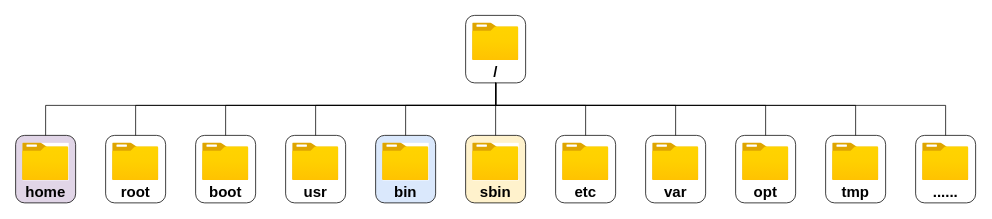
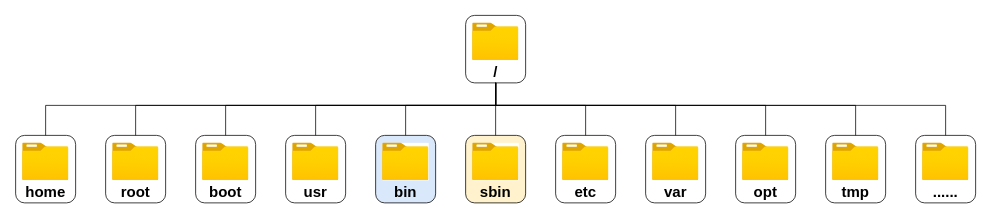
  <mxCell id="0" />
  <mxCell id="1" parent="0" />
  <mxCell id="2" value="" style="group" parent="1" vertex="1" connectable="0"><mxGeometry x="620" width="80" height="90" as="geometry" y="20" /></mxCell>
  <mxCell id="3" value="/" style="rounded=1;whiteSpace=wrap;html=1;fontSize=20;verticalAlign=bottom;fontStyle=1" parent="2" vertex="1"><mxGeometry width="80" height="90" as="geometry" /></mxCell>
  <mxCell id="4" value="" style="image;aspect=fixed;html=1;points=[];align=center;fontSize=12;image=img/lib/azure2/general/Folder_Blank.svg;imageBackground=default;" parent="2" vertex="1"><mxGeometry x="9.2" y="10" width="61.61" height="50" as="geometry" /></mxCell>
  <mxCell id="5" value="" style="group" parent="1" vertex="1" connectable="0"><mxGeometry x="260" y="180" width="80" height="90" as="geometry" /></mxCell>
  <mxCell id="6" value="boot" style="rounded=1;whiteSpace=wrap;html=1;fontSize=20;verticalAlign=bottom;fontStyle=1" parent="5" vertex="1"><mxGeometry width="80" height="90" as="geometry" /></mxCell>
  <mxCell id="7" value="" style="image;aspect=fixed;html=1;points=[];align=center;fontSize=12;image=img/lib/azure2/general/Folder_Blank.svg;imageBackground=default;" parent="5" vertex="1"><mxGeometry x="9.2" y="10" width="61.61" height="50" as="geometry" /></mxCell>
  <mxCell id="8" value="" style="group" parent="1" vertex="1" connectable="0"><mxGeometry x="500" y="180" width="80" height="90" as="geometry" /></mxCell>
  <mxCell id="9" value="bin" style="rounded=1;whiteSpace=wrap;html=1;fontSize=20;verticalAlign=bottom;fontStyle=1;fillColor=#dae8fc;" parent="8" vertex="1"><mxGeometry width="80" height="90" as="geometry" /></mxCell>
  <mxCell id="10" value="" style="image;aspect=fixed;html=1;points=[];align=center;fontSize=12;image=img/lib/azure2/general/Folder_Blank.svg;imageBackground=default;" parent="8" vertex="1"><mxGeometry x="9.2" y="10" width="61.61" height="50" as="geometry" /></mxCell>
  <mxCell id="11" value="" style="group" parent="1" vertex="1" connectable="0"><mxGeometry x="980" y="180" width="80" height="90" as="geometry" /></mxCell>
  <mxCell id="12" value="opt" style="rounded=1;whiteSpace=wrap;html=1;fontSize=20;verticalAlign=bottom;fontStyle=1" parent="11" vertex="1"><mxGeometry width="80" height="90" as="geometry" /></mxCell>
  <mxCell id="13" value="" style="image;aspect=fixed;html=1;points=[];align=center;fontSize=12;image=img/lib/azure2/general/Folder_Blank.svg;imageBackground=default;" parent="11" vertex="1"><mxGeometry x="9.2" y="10" width="61.61" height="50" as="geometry" /></mxCell>
  <mxCell id="14" value="" style="group" parent="1" vertex="1" connectable="0"><mxGeometry x="740" y="180" width="80" height="90" as="geometry" /></mxCell>
  <mxCell id="15" value="etc" style="rounded=1;whiteSpace=wrap;html=1;fontSize=20;verticalAlign=bottom;fontStyle=1" parent="14" vertex="1"><mxGeometry width="80" height="90" as="geometry" /></mxCell>
  <mxCell id="16" value="" style="image;aspect=fixed;html=1;points=[];align=center;fontSize=12;image=img/lib/azure2/general/Folder_Blank.svg;imageBackground=default;" parent="14" vertex="1"><mxGeometry x="9.2" y="10" width="61.61" height="50" as="geometry" /></mxCell>
  <mxCell id="17" value="" style="group" parent="1" vertex="1" connectable="0"><mxGeometry x="20" y="180" width="80" height="90" as="geometry" /></mxCell>
- <mxCell id="18" value="home" style="rounded=1;whiteSpace=wrap;html=1;fontSize=20;verticalAlign=bottom;fontStyle=1;fillColor=#e1d5e7;" parent="17" vertex="1"><mxGeometry width="80" height="90" as="geometry" /></mxCell>
+ <mxCell id="18" value="home" style="rounded=1;whiteSpace=wrap;html=1;fontSize=20;verticalAlign=bottom;fontStyle=1" parent="17" vertex="1"><mxGeometry width="80" height="90" as="geometry" /></mxCell>
  <mxCell id="19" value="" style="image;aspect=fixed;html=1;points=[];align=center;fontSize=12;image=img/lib/azure2/general/Folder_Blank.svg;imageBackground=default;" parent="17" vertex="1"><mxGeometry x="9.2" y="10" width="61.61" height="50" as="geometry" /></mxCell>
  <mxCell id="20" value="" style="group" parent="1" vertex="1" connectable="0"><mxGeometry x="140" y="180" width="80" height="90" as="geometry" /></mxCell>
  <mxCell id="21" value="root" style="rounded=1;whiteSpace=wrap;html=1;fontSize=20;verticalAlign=bottom;fontStyle=1" parent="20" vertex="1"><mxGeometry width="80" height="90" as="geometry" /></mxCell>
  <mxCell id="22" value="" style="image;aspect=fixed;html=1;points=[];align=center;fontSize=12;image=img/lib/azure2/general/Folder_Blank.svg;imageBackground=default;" parent="20" vertex="1"><mxGeometry x="9.2" y="10" width="61.61" height="50" as="geometry" /></mxCell>
  <mxCell id="23" value="" style="group" parent="1" vertex="1" connectable="0"><mxGeometry x="380" y="180" width="80" height="90" as="geometry" /></mxCell>
  <mxCell id="24" value="usr" style="rounded=1;whiteSpace=wrap;html=1;fontSize=20;verticalAlign=bottom;fontStyle=1" parent="23" vertex="1"><mxGeometry width="80" height="90" as="geometry" /></mxCell>
  <mxCell id="25" value="" style="image;aspect=fixed;html=1;points=[];align=center;fontSize=12;image=img/lib/azure2/general/Folder_Blank.svg;imageBackground=default;" parent="23" vertex="1"><mxGeometry x="9.2" y="10" width="61.61" height="50" as="geometry" /></mxCell>
  <mxCell id="26" value="" style="group" parent="1" vertex="1" connectable="0"><mxGeometry x="620" y="180" width="80" height="90" as="geometry" /></mxCell>
  <mxCell id="27" value="sbin" style="rounded=1;whiteSpace=wrap;html=1;fontSize=20;verticalAlign=bottom;fontStyle=1;fillColor=#fff2cc;" parent="26" vertex="1"><mxGeometry width="80" height="90" as="geometry" /></mxCell>
  <mxCell id="28" value="" style="image;aspect=fixed;html=1;points=[];align=center;fontSize=12;image=img/lib/azure2/general/Folder_Blank.svg;imageBackground=default;" parent="26" vertex="1"><mxGeometry x="9.2" y="10" width="61.61" height="50" as="geometry" /></mxCell>
  <mxCell id="29" value="" style="group" parent="1" vertex="1" connectable="0"><mxGeometry x="860" y="180" width="80" height="90" as="geometry" /></mxCell>
  <mxCell id="30" value="var" style="rounded=1;whiteSpace=wrap;html=1;fontSize=20;verticalAlign=bottom;fontStyle=1" parent="29" vertex="1"><mxGeometry width="80" height="90" as="geometry" /></mxCell>
  <mxCell id="31" value="" style="image;aspect=fixed;html=1;points=[];align=center;fontSize=12;image=img/lib/azure2/general/Folder_Blank.svg;imageBackground=default;" parent="29" vertex="1"><mxGeometry x="9.2" y="10" width="61.61" height="50" as="geometry" /></mxCell>
  <mxCell id="32" value="" style="group" parent="1" vertex="1" connectable="0"><mxGeometry x="1100" y="180" width="80" height="90" as="geometry" /></mxCell>
  <mxCell id="33" value="tmp" style="rounded=1;whiteSpace=wrap;html=1;fontSize=20;verticalAlign=bottom;fontStyle=1" parent="32" vertex="1"><mxGeometry width="80" height="90" as="geometry" /></mxCell>
  <mxCell id="34" value="" style="image;aspect=fixed;html=1;points=[];align=center;fontSize=12;image=img/lib/azure2/general/Folder_Blank.svg;imageBackground=default;" parent="32" vertex="1"><mxGeometry x="9.2" y="10" width="61.61" height="50" as="geometry" /></mxCell>
  <mxCell id="35" value="" style="edgeStyle=orthogonalEdgeStyle;orthogonalLoop=1;jettySize=auto;html=1;rounded=0;fontSize=12;startSize=8;endSize=8;endArrow=none;endFill=0;exitX=0.5;exitY=1;exitDx=0;exitDy=0;entryX=0.5;entryY=0;entryDx=0;entryDy=0;" parent="1" source="3" target="33" edge="1"><mxGeometry width="120" relative="1" as="geometry"><mxPoint x="620" y="160" as="sourcePoint" /><mxPoint x="740" y="160" as="targetPoint" /><Array as="points"><mxPoint x="660" y="140" /><mxPoint x="1140" y="140" /></Array></mxGeometry></mxCell>
  <mxCell id="36" value="" style="edgeStyle=orthogonalEdgeStyle;orthogonalLoop=1;jettySize=auto;html=1;rounded=0;fontSize=12;startSize=8;endSize=8;endArrow=none;endFill=0;exitX=0.5;exitY=1;exitDx=0;exitDy=0;entryX=0.5;entryY=0;entryDx=0;entryDy=0;" parent="1" source="3" target="12" edge="1"><mxGeometry width="120" relative="1" as="geometry"><mxPoint x="610" y="120" as="sourcePoint" /><mxPoint x="1150" y="190" as="targetPoint" /><Array as="points"><mxPoint x="660" y="140" /><mxPoint x="1020" y="140" /></Array></mxGeometry></mxCell>
  <mxCell id="37" value="" style="edgeStyle=orthogonalEdgeStyle;orthogonalLoop=1;jettySize=auto;html=1;rounded=0;fontSize=12;startSize=8;endSize=8;endArrow=none;endFill=0;exitX=0.5;exitY=1;exitDx=0;exitDy=0;entryX=0.5;entryY=0;entryDx=0;entryDy=0;" parent="1" source="3" target="30" edge="1"><mxGeometry width="120" relative="1" as="geometry"><mxPoint x="610" y="120" as="sourcePoint" /><mxPoint x="1030" y="190" as="targetPoint" /><Array as="points"><mxPoint x="660" y="140" /><mxPoint x="900" y="140" /></Array></mxGeometry></mxCell>
  <mxCell id="38" value="" style="edgeStyle=orthogonalEdgeStyle;orthogonalLoop=1;jettySize=auto;html=1;rounded=0;fontSize=12;startSize=8;endSize=8;endArrow=none;endFill=0;exitX=0.5;exitY=1;exitDx=0;exitDy=0;entryX=0.5;entryY=0;entryDx=0;entryDy=0;" parent="1" source="3" target="15" edge="1"><mxGeometry width="120" relative="1" as="geometry"><mxPoint x="600" y="120" as="sourcePoint" /><mxPoint x="900" y="190" as="targetPoint" /><Array as="points"><mxPoint x="660" y="140" /><mxPoint x="780" y="140" /></Array></mxGeometry></mxCell>
  <mxCell id="39" value="" style="edgeStyle=orthogonalEdgeStyle;orthogonalLoop=1;jettySize=auto;html=1;rounded=0;fontSize=12;startSize=8;endSize=8;endArrow=none;endFill=0;exitX=0.5;exitY=1;exitDx=0;exitDy=0;entryX=0.5;entryY=0;entryDx=0;entryDy=0;" parent="1" source="3" target="27" edge="1"><mxGeometry width="120" relative="1" as="geometry"><mxPoint x="610" y="120" as="sourcePoint" /><mxPoint x="790" y="190" as="targetPoint" /><Array as="points"><mxPoint x="660" y="120" /><mxPoint x="660" y="120" /></Array></mxGeometry></mxCell>
  <mxCell id="40" value="" style="edgeStyle=orthogonalEdgeStyle;orthogonalLoop=1;jettySize=auto;html=1;rounded=0;fontSize=12;startSize=8;endSize=8;endArrow=none;endFill=0;exitX=0.5;exitY=1;exitDx=0;exitDy=0;entryX=0.5;entryY=0;entryDx=0;entryDy=0;" parent="1" source="3" target="9" edge="1"><mxGeometry width="120" relative="1" as="geometry"><mxPoint x="610" y="120" as="sourcePoint" /><mxPoint x="670" y="190" as="targetPoint" /><Array as="points"><mxPoint x="660" y="140" /><mxPoint x="540" y="140" /></Array></mxGeometry></mxCell>
  <mxCell id="41" value="" style="edgeStyle=orthogonalEdgeStyle;orthogonalLoop=1;jettySize=auto;html=1;rounded=0;fontSize=12;startSize=8;endSize=8;endArrow=none;endFill=0;exitX=0.5;exitY=1;exitDx=0;exitDy=0;entryX=0.5;entryY=0;entryDx=0;entryDy=0;" parent="1" source="3" target="24" edge="1"><mxGeometry width="120" relative="1" as="geometry"><mxPoint x="610" y="120" as="sourcePoint" /><mxPoint x="550" y="190" as="targetPoint" /><Array as="points"><mxPoint x="660" y="140" /><mxPoint x="420" y="140" /></Array></mxGeometry></mxCell>
  <mxCell id="42" value="" style="edgeStyle=orthogonalEdgeStyle;orthogonalLoop=1;jettySize=auto;html=1;rounded=0;fontSize=12;startSize=8;endSize=8;endArrow=none;endFill=0;exitX=0.5;exitY=1;exitDx=0;exitDy=0;entryX=0.5;entryY=0;entryDx=0;entryDy=0;" parent="1" source="3" edge="1"><mxGeometry width="120" relative="1" as="geometry"><mxPoint x="480" y="110" as="sourcePoint" /><mxPoint x="300" y="180" as="targetPoint" /><Array as="points"><mxPoint x="660" y="140" /><mxPoint x="300" y="140" /></Array></mxGeometry></mxCell>
  <mxCell id="43" value="" style="edgeStyle=orthogonalEdgeStyle;orthogonalLoop=1;jettySize=auto;html=1;rounded=0;fontSize=12;startSize=8;endSize=8;endArrow=none;endFill=0;exitX=0.5;exitY=1;exitDx=0;exitDy=0;entryX=0.5;entryY=0;entryDx=0;entryDy=0;" parent="1" source="3" target="21" edge="1"><mxGeometry width="120" relative="1" as="geometry"><mxPoint x="610" y="120" as="sourcePoint" /><mxPoint x="310" y="190" as="targetPoint" /><Array as="points"><mxPoint x="660" y="140" /><mxPoint x="180" y="140" /></Array></mxGeometry></mxCell>
  <mxCell id="44" value="" style="edgeStyle=orthogonalEdgeStyle;orthogonalLoop=1;jettySize=auto;html=1;rounded=0;fontSize=12;startSize=8;endSize=8;endArrow=none;endFill=0;exitX=0.5;exitY=1;exitDx=0;exitDy=0;entryX=0.5;entryY=0;entryDx=0;entryDy=0;" parent="1" source="3" target="18" edge="1"><mxGeometry width="120" relative="1" as="geometry"><mxPoint x="610" y="120" as="sourcePoint" /><mxPoint x="90" y="170" as="targetPoint" /><Array as="points"><mxPoint x="660" y="140" /><mxPoint x="60" y="140" /></Array></mxGeometry></mxCell>
  <mxCell id="45" value="" style="group" parent="1" vertex="1" connectable="0"><mxGeometry x="1220" y="180" width="80" height="90" as="geometry" /></mxCell>
  <mxCell id="46" value="......" style="rounded=1;whiteSpace=wrap;html=1;fontSize=20;verticalAlign=bottom;fontStyle=1" parent="45" vertex="1"><mxGeometry width="80" height="90" as="geometry" /></mxCell>
  <mxCell id="47" value="" style="image;aspect=fixed;html=1;points=[];align=center;fontSize=12;image=img/lib/azure2/general/Folder_Blank.svg;imageBackground=default;" parent="45" vertex="1"><mxGeometry x="9.2" y="10" width="61.61" height="50" as="geometry" /></mxCell>
  <mxCell id="48" value="" style="edgeStyle=orthogonalEdgeStyle;orthogonalLoop=1;jettySize=auto;html=1;rounded=0;fontSize=12;startSize=8;endSize=8;endArrow=none;endFill=0;exitX=0.5;exitY=1;exitDx=0;exitDy=0;entryX=0.5;entryY=0;entryDx=0;entryDy=0;" parent="1" source="3" target="46" edge="1"><mxGeometry width="120" relative="1" as="geometry"><mxPoint x="610" y="120" as="sourcePoint" /><mxPoint x="1150" y="190" as="targetPoint" /><Array as="points"><mxPoint x="660" y="140" /><mxPoint x="1260" y="140" /></Array></mxGeometry></mxCell>
